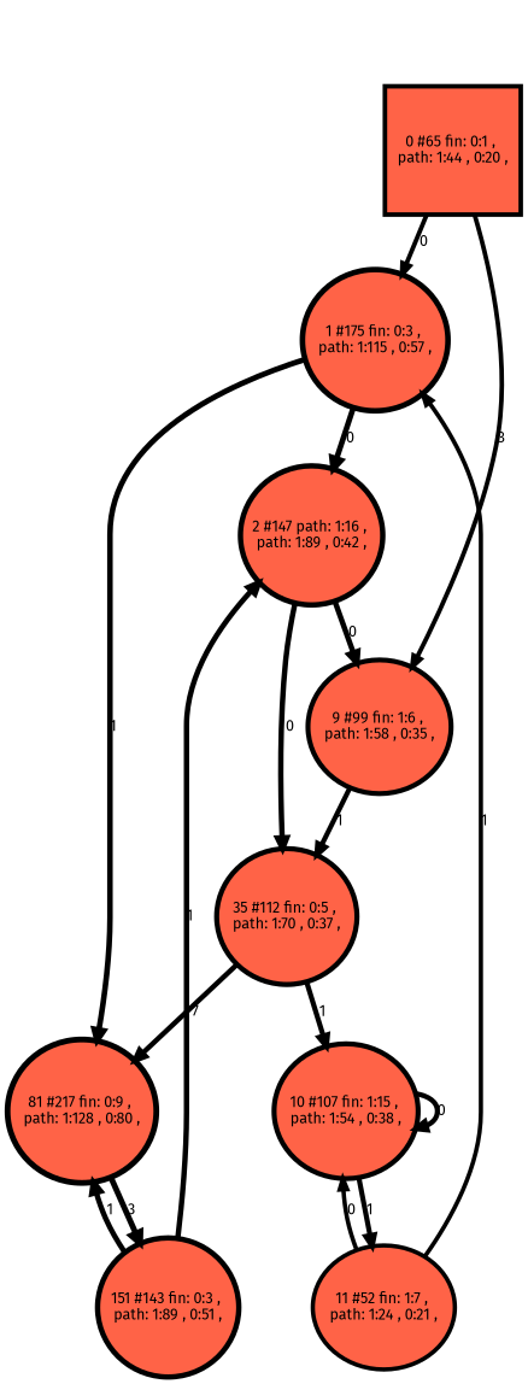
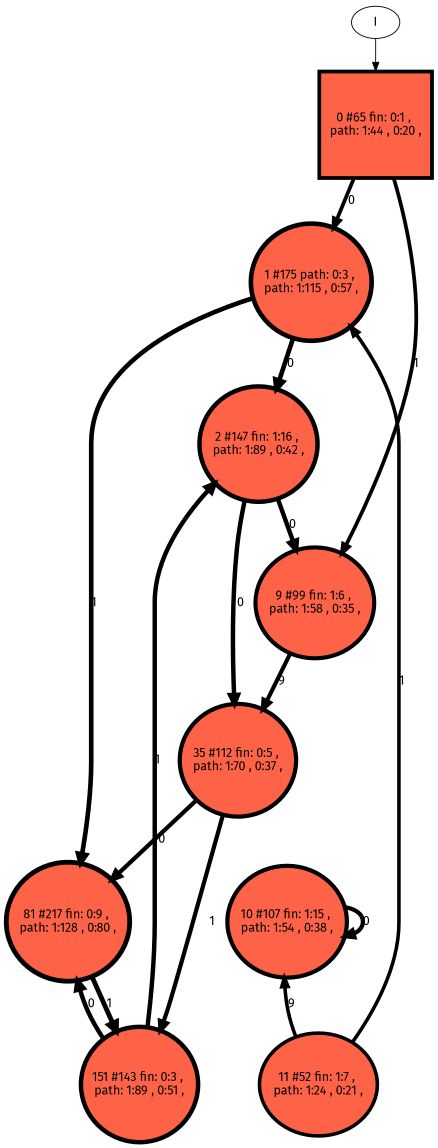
  digraph {
    fontname="Fira Sans"
    node [fillcolor=tomato fontname="Fira Sans" style=filled]
    edge [fontname="Fira Sans" penwidth=4.18965]
    n1 [height=1.64667 label="0 #65 fin: 0:1 , \n path: 1:44 , 0:20 , " penwidth=4.18965 shape=box width=1.64667]
-   n2 [height=1.81978 label="1 #175 fin: 0:3 , \n path: 1:115 , 0:57 , " penwidth=5.17048 width=1.81978]
+   n2 [height=1.81978 label="1 #175 path: 0:3 , \n path: 1:115 , 0:57 , " penwidth=5.17048 width=1.81978]
    n3 [height=1.72369 label="9 #99 fin: 1:6 , \n path: 1:58 , 0:35 , " penwidth=4.60517 width=1.72369]
-   n4 [height=1.79129 label="2 #147 path: 1:16 , \n path: 1:89 , 0:42 , " penwidth=4.99721 width=1.79129]
+   n4 [height=1.79129 label="2 #147 fin: 1:16 , \n path: 1:89 , 0:42 , " penwidth=4.99721 width=1.79129]
    n5 [height=1.85387 label="81 #217 fin: 0:9 , \n path: 1:128 , 0:80 , " penwidth=5.3845 width=1.85387]
    n6 [height=1.74526 label="35 #112 fin: 0:5 , \n path: 1:70 , 0:37 , " penwidth=4.72739 width=1.74526]
+   I [fillcolor="" style=""]
    n8 [height=1.78672 label="151 #143 fin: 0:3 , \n path: 1:89 , 0:51 , " penwidth=4.96981 width=1.78672]
    n9 [height=1.73733 label="10 #107 fin: 1:15 , \n path: 1:54 , 0:38 , " penwidth=4.68213 width=1.73733]
    n10 [height=1.60348 label="11 #52 fin: 1:7 , \n path: 1:24 , 0:21 , " penwidth=3.97029 width=1.60348]
    n1 -> n2 [label="0 "]
-   n1 -> n3 [label="3 "]
+   n1 -> n3 [label="1 "]
    n2 -> n4 [label="0 " penwidth=5.17048]
    n2 -> n5 [label="1 " penwidth=5.17048]
-   n3 -> n6 [label="1 " penwidth=4.60517]
+   n3 -> n6 [label="9 " penwidth=4.60517]
    n4 -> n3 [label="0 " penwidth=4.99721]
    n4 -> n6 [label="0 " penwidth=4.99721]
-   n5 -> n8 [label="3 " penwidth=5.3845]
-   n6 -> n5 [label="7 " penwidth=4.72739]
-   n6 -> n9 [label="1 " penwidth=4.72739]
+   n5 -> n8 [label="1 " penwidth=5.3845]
+   n6 -> n5 [label="0 " penwidth=4.72739]
+   n6 -> n8 [label="1 " penwidth=4.72739]
+   I -> n1 [penwidth=""]
    n8 -> n4 [label="1 " penwidth=4.96981]
-   n8 -> n5 [label="1 " penwidth=4.96981]
+   n8 -> n5 [label="0 " penwidth=4.96981]
    n9 -> n9 [label="0 " penwidth=4.68213]
-   n9 -> n10 [label="1 " penwidth=4.68213]
    n10 -> n2 [label="1 " penwidth=3.97029]
-   n10 -> n9 [label="0 " penwidth=3.97029]
+   n10 -> n9 [label="9 " penwidth=3.97029]
  }
